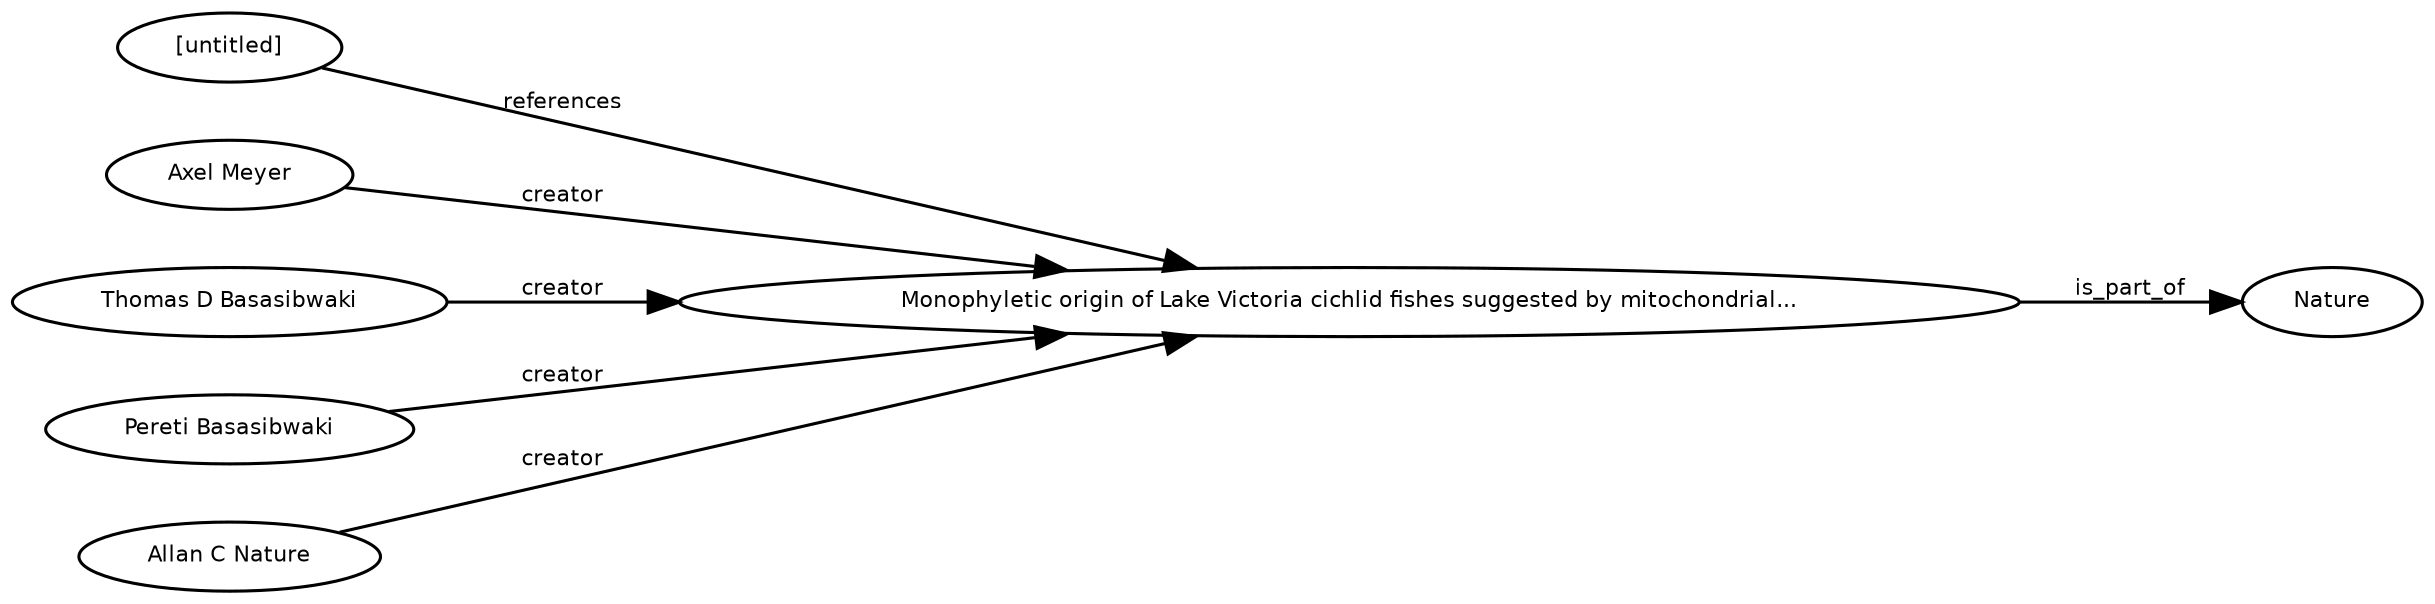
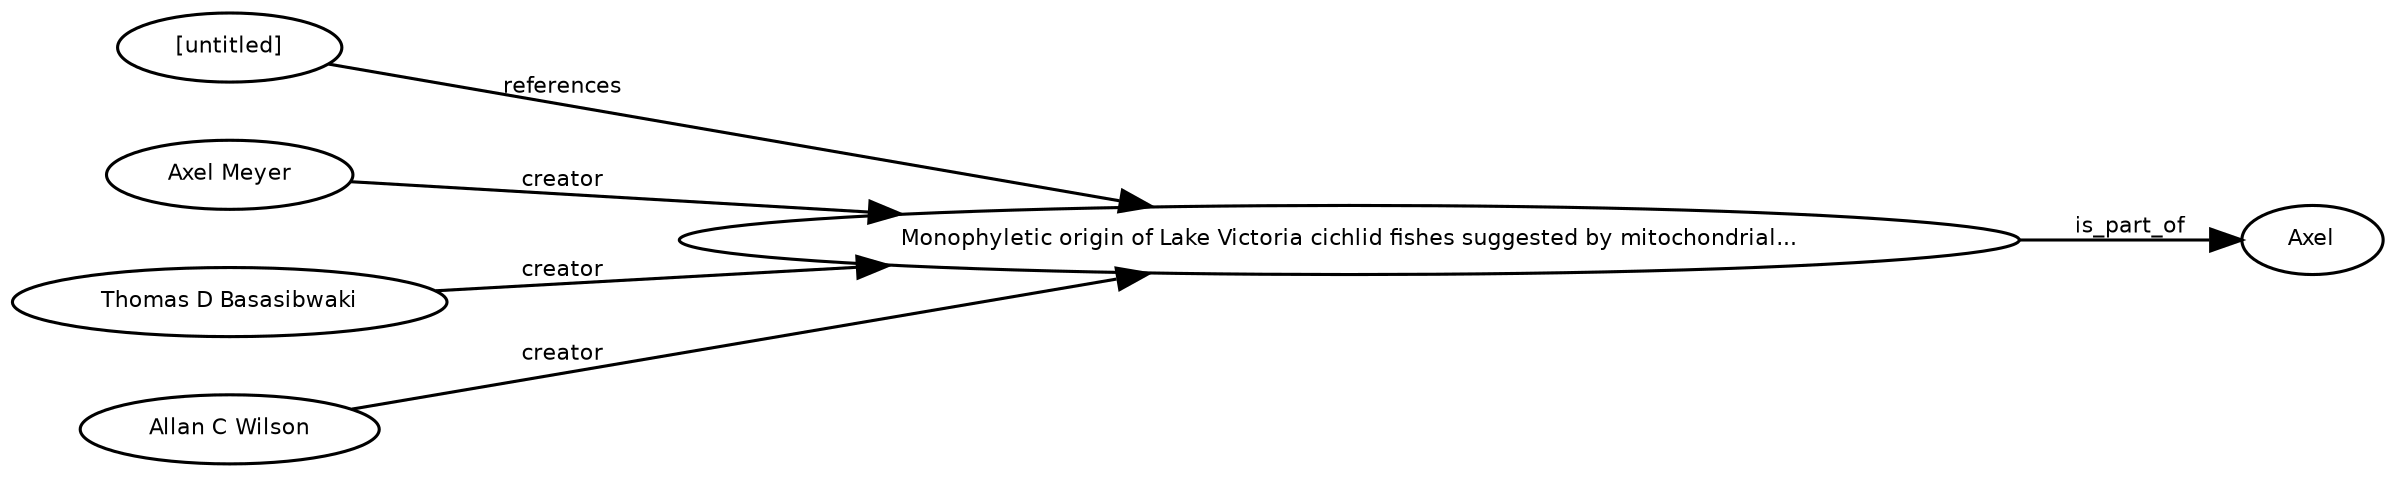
  digraph {
    rankdir=LR
    node [fontname=Helvetica fontsize=7]
    edge [fontname=Helvetica fontsize=7]
    n1 [height=0.27433100247 label="Monophyletic origin of Lake Victoria cichlid fishes suggested by mitochondrial..." width=0.27433100247]
-   n2 [height=0.27433100247 label=Nature width=0.27433100247]
+   n2 [height=0.27433100247 label=Axel width=0.27433100247]
    n3 [height=0.27433100247 label="[untitled]" width=0.27433100247]
    n4 [height=0.27433100247 label="Axel Meyer" width=0.27433100247]
    n5 [height=0.27433100247 label="Thomas D Basasibwaki" width=0.27433100247]
-   n6 [height=0.27433100247 label="Pereti Basasibwaki" width=0.27433100247]
-   n7 [height=0.27433100247 label="Allan C Nature" width=0.27433100247]
+   n7 [height=0.27433100247 label="Allan C Wilson" width=0.27433100247]
    n1 -> n2 [label=is_part_of]
    n3 -> n1 [label=references]
    n4 -> n1 [label=creator]
    n5 -> n1 [label=creator]
-   n6 -> n1 [label=creator]
    n7 -> n1 [label=creator]
  }
